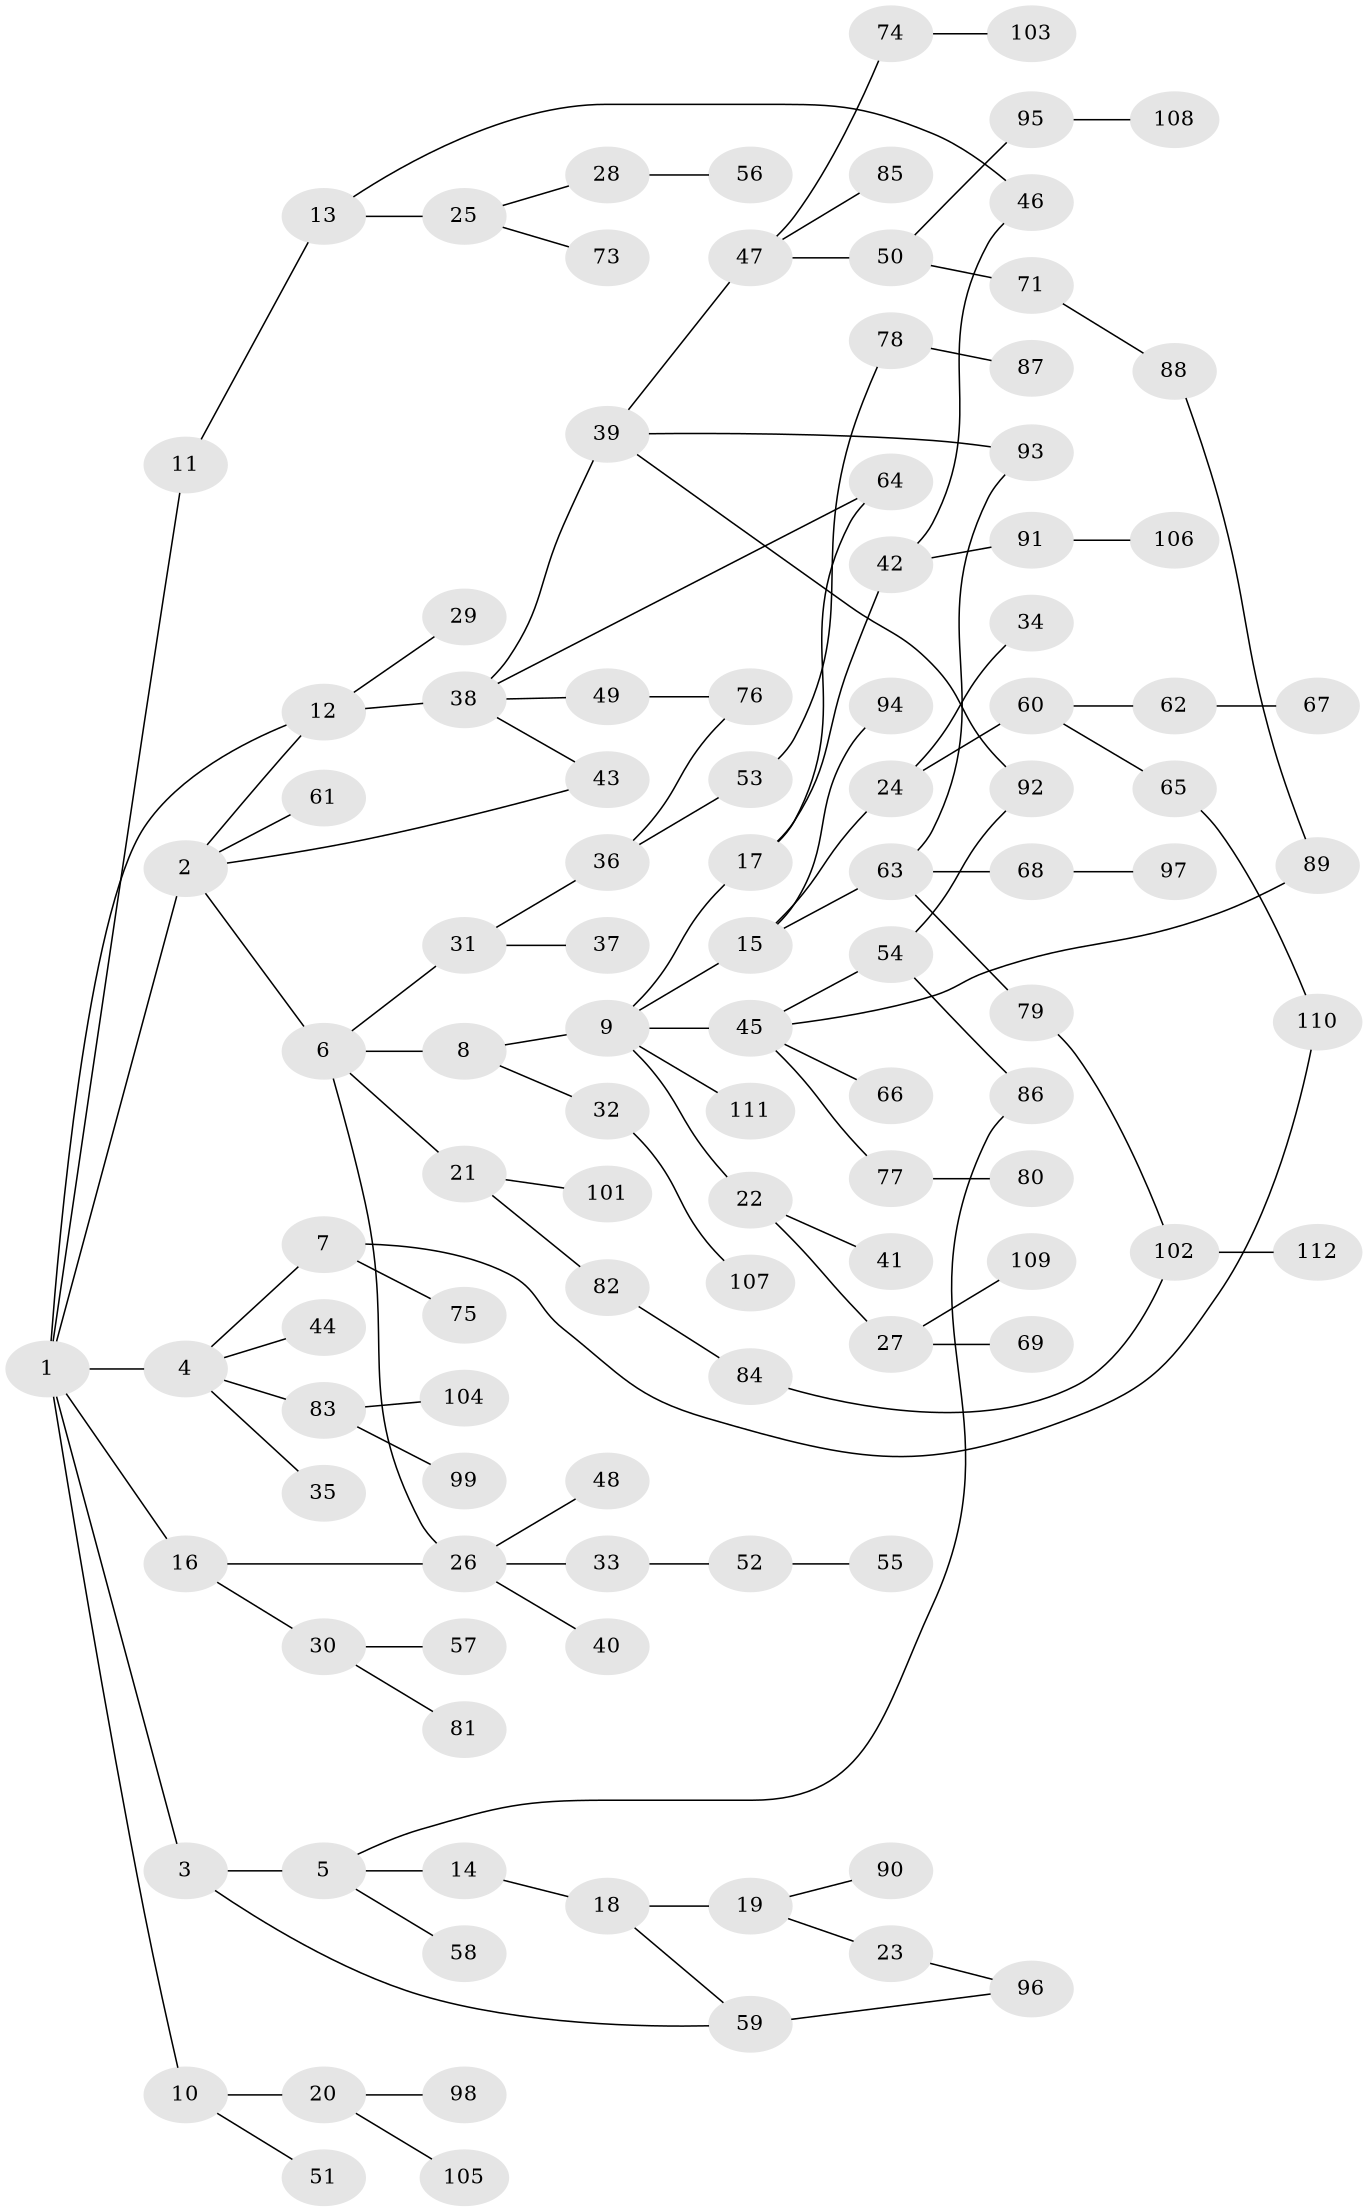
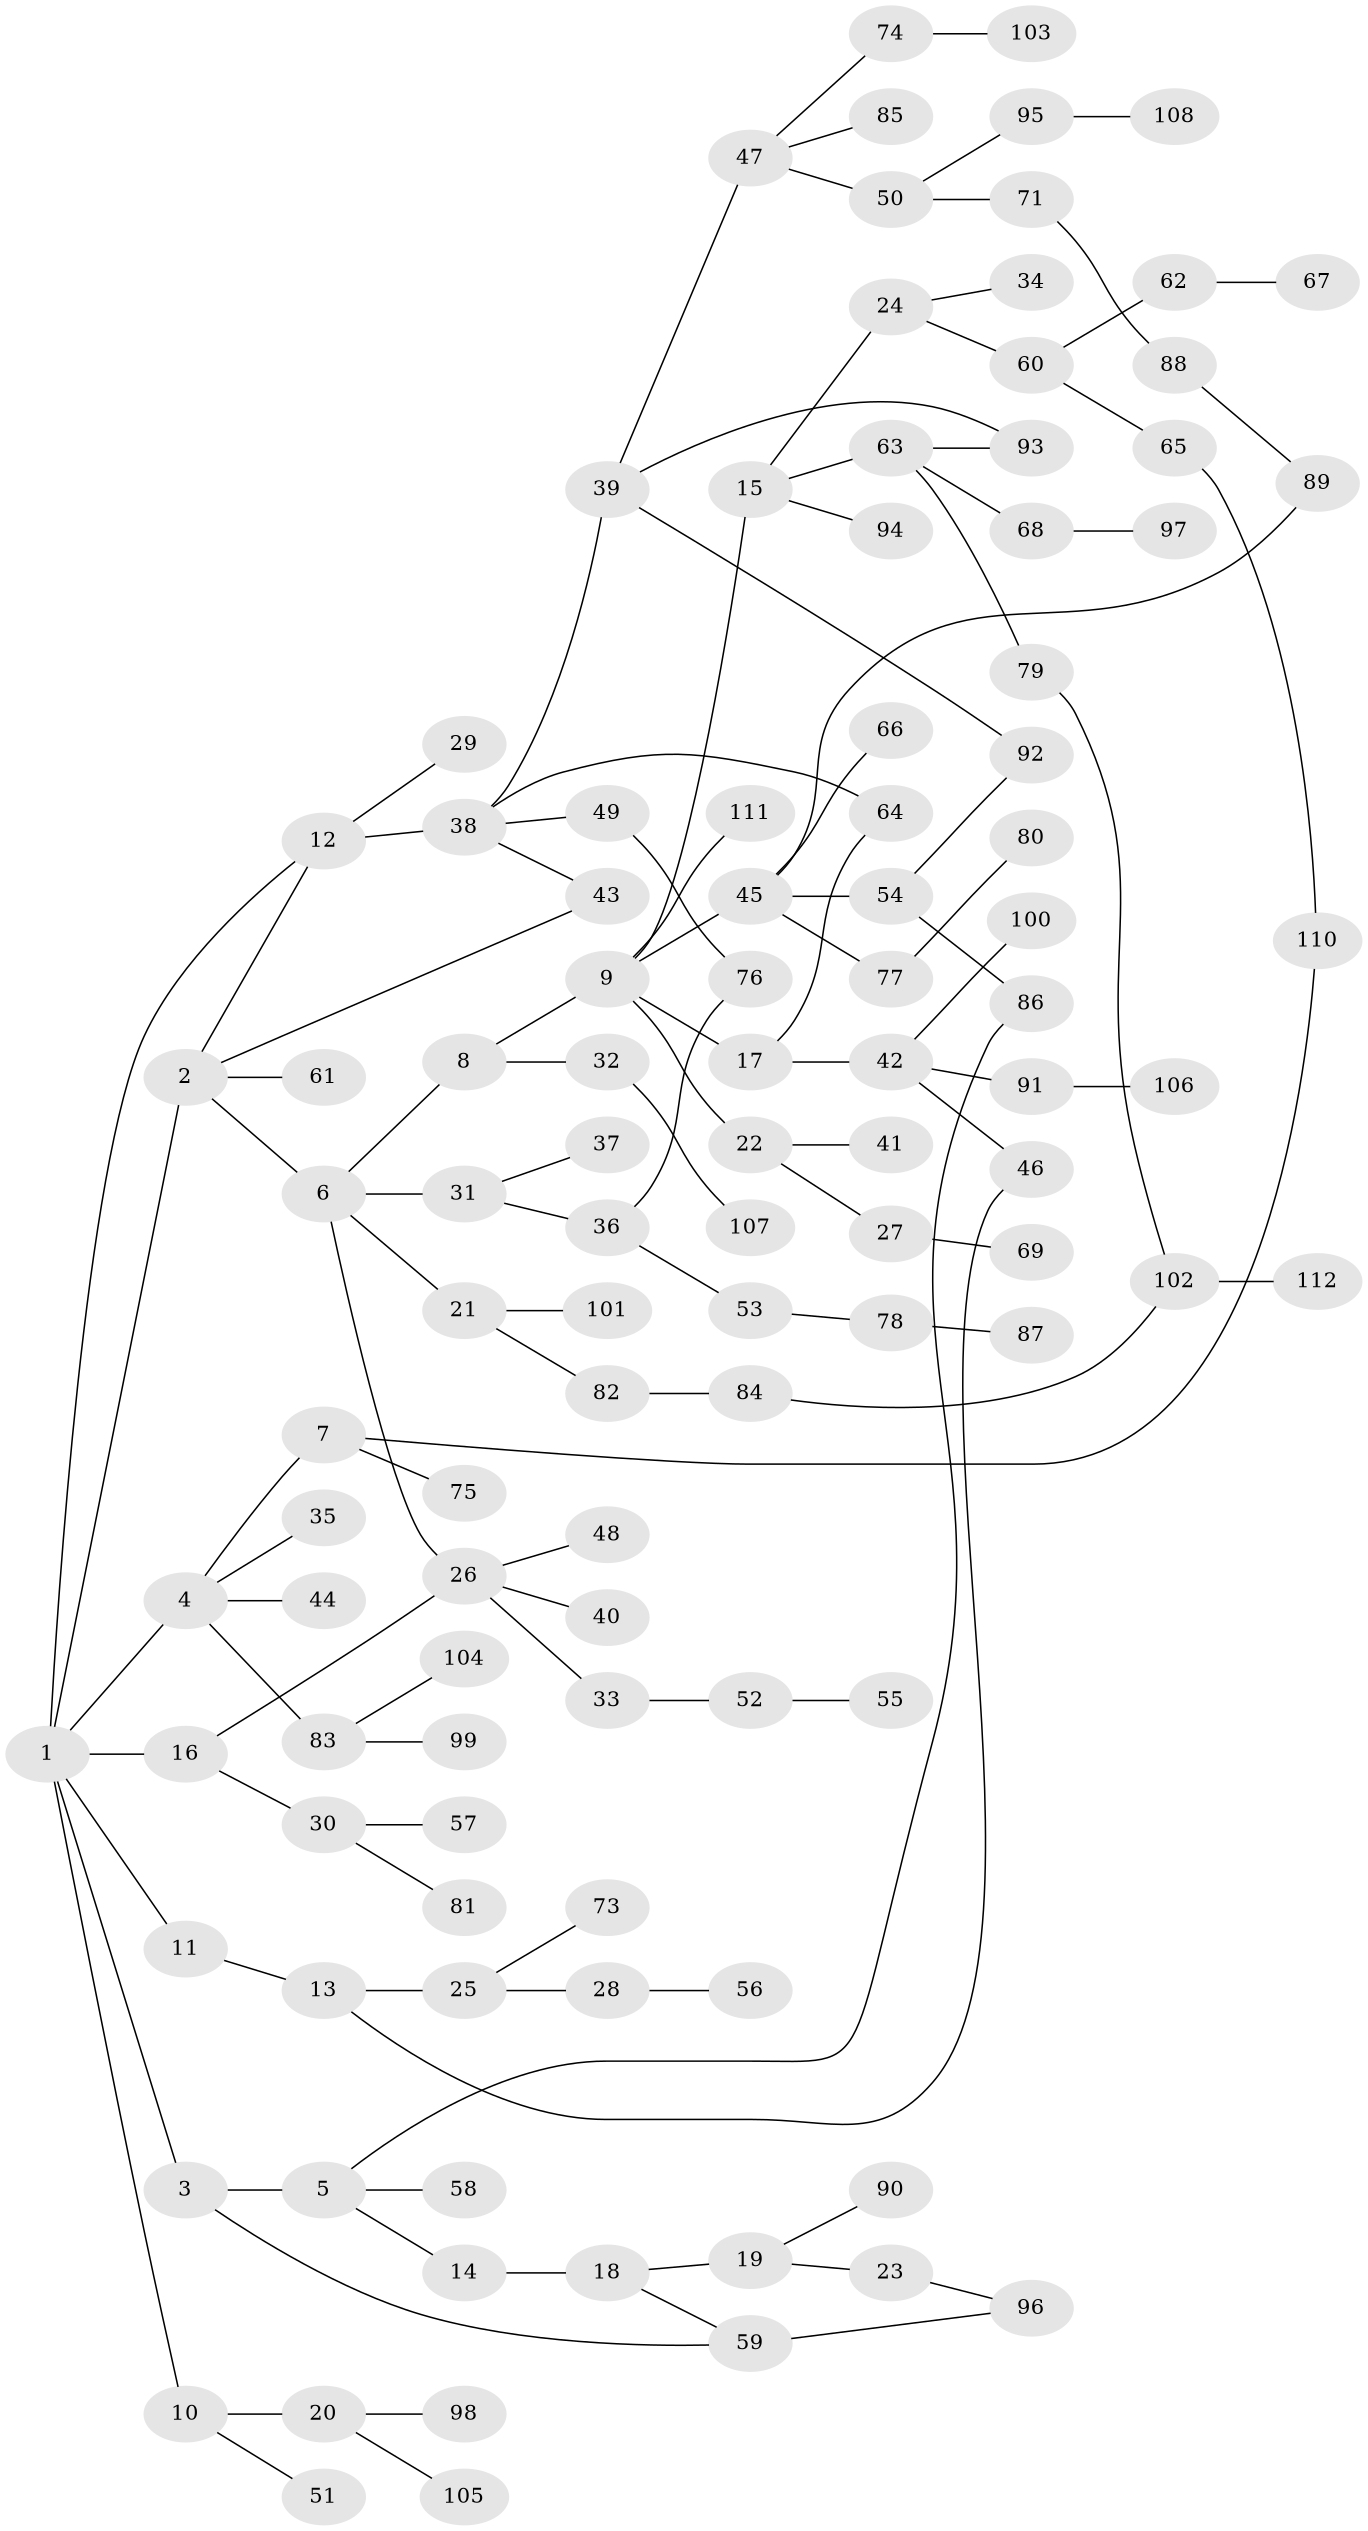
  graph {
    rankdir=LR
    node [color=gray90 style=filled]
    1
    2
    3
    4
    10
    11
    12
    16
    6
    43
    61
    5
    59
    7
    35
    44
    83
    20
    51
    13
    29
    38
    26
    30
    8
    21
    31
    14
    58
    86
    96
    75
    110
    99
    104
    18
    9
    32
    82
    101
    33
    40
    48
    36
    37
    15
    17
    22
    45
    111
    107
    24
    63
    94
    42
    64
    27
    41
    54
    66
    77
    89
    98
    105
    25
    46
    39
    49
    28
    73
    19
    34
    60
    93
    68
    79
    57
    81
    91
+   100
    23
    90
    84
    69
-   109
    62
    65
    56
    52
    53
    76
    55
    78
    47
    92
    50
    74
    85
    106
    80
    71
    95
    103
    88
    108
    87
    67
    97
    102
    112
    1 -- 2
    1 -- 3
    1 -- 4
    1 -- 10
    1 -- 11
    1 -- 12
    1 -- 16
    2 -- 12
    2 -- 6
    2 -- 43
    2 -- 61
    3 -- 5
    3 -- 59
    4 -- 7
    4 -- 35
    4 -- 44
    4 -- 83
    10 -- 20
    10 -- 51
    11 -- 13
    12 -- 29
    12 -- 38
    16 -- 26
    16 -- 30
    6 -- 26
    6 -- 8
    6 -- 21
    6 -- 31
    5 -- 14
    5 -- 58
    5 -- 86
    59 -- 96
    7 -- 75
    7 -- 110
    83 -- 99
    83 -- 104
    20 -- 98
    20 -- 105
    13 -- 25
    13 -- 46
    38 -- 43
    38 -- 64
    38 -- 39
    38 -- 49
    26 -- 33
    26 -- 40
    26 -- 48
    30 -- 57
    30 -- 81
    8 -- 9
    8 -- 32
    21 -- 82
    21 -- 101
    31 -- 36
    31 -- 37
    14 -- 18
    18 -- 59
    18 -- 19
    9 -- 15
    9 -- 17
    9 -- 22
    9 -- 45
    9 -- 111
    32 -- 107
    82 -- 84
    33 -- 52
    36 -- 53
    36 -- 76
    15 -- 24
    15 -- 63
    15 -- 94
    17 -- 42
    17 -- 64
    22 -- 27
    22 -- 41
    45 -- 54
    45 -- 66
    45 -- 77
    45 -- 89
    24 -- 34
    24 -- 60
    63 -- 93
    63 -- 68
    63 -- 79
    42 -- 46
    42 -- 91
+   42 -- 100
    27 -- 69
-   27 -- 109
    54 -- 86
    54 -- 92
    77 -- 80
    25 -- 28
    25 -- 73
    39 -- 93
    39 -- 47
    39 -- 92
    49 -- 76
    28 -- 56
    19 -- 23
    19 -- 90
    60 -- 62
    60 -- 65
    68 -- 97
    79 -- 102
    91 -- 106
    23 -- 96
    84 -- 102
    62 -- 67
    65 -- 110
    52 -- 55
    53 -- 78
    78 -- 87
    47 -- 50
    47 -- 74
    47 -- 85
    50 -- 71
    50 -- 95
    74 -- 103
    71 -- 88
    95 -- 108
    88 -- 89
    102 -- 112
  }
